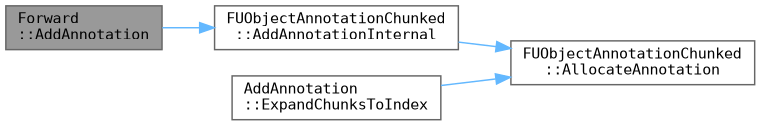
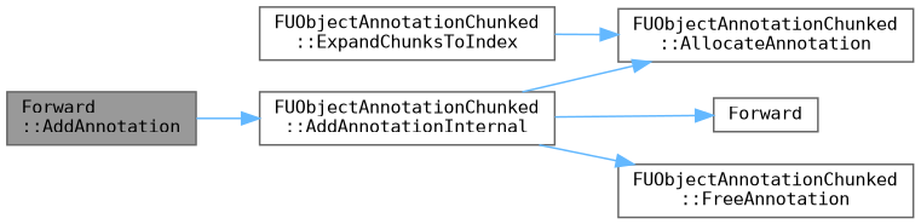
  digraph {
    fontname="DejaVu Sans Mono"
    rankdir=LR
    node [color=grey40 fillcolor=white fontname="DejaVu Sans Mono" fontsize=10 shape=box style=filled]
    edge [color=steelblue1 fontname="DejaVu Sans Mono" fontsize=10 labelfontname=Helvetica labelfontsize=10 style=solid]
    n1 [color=gray40 fillcolor=grey60 fontcolor=black height=0.2 label="Forward\l::AddAnnotation" width=0.4]
    n2 [height=0.2 label="FUObjectAnnotationChunked\l::AddAnnotationInternal" width=0.4]
    n3 [height=0.2 label="FUObjectAnnotationChunked\l::AllocateAnnotation" width=0.4]
-   n6 [height=0.2 label="AddAnnotation\l::ExpandChunksToIndex" width=0.4]
+   n4 [height=0.2 label=Forward width=0.4]
+   n5 [height=0.2 label="FUObjectAnnotationChunked\l::FreeAnnotation" width=0.4]
+   n6 [height=0.2 label="FUObjectAnnotationChunked\l::ExpandChunksToIndex" width=0.4]
    n1 -> n2
    n2 -> n3
+   n2 -> n4
+   n2 -> n5
    n6 -> n3
  }
